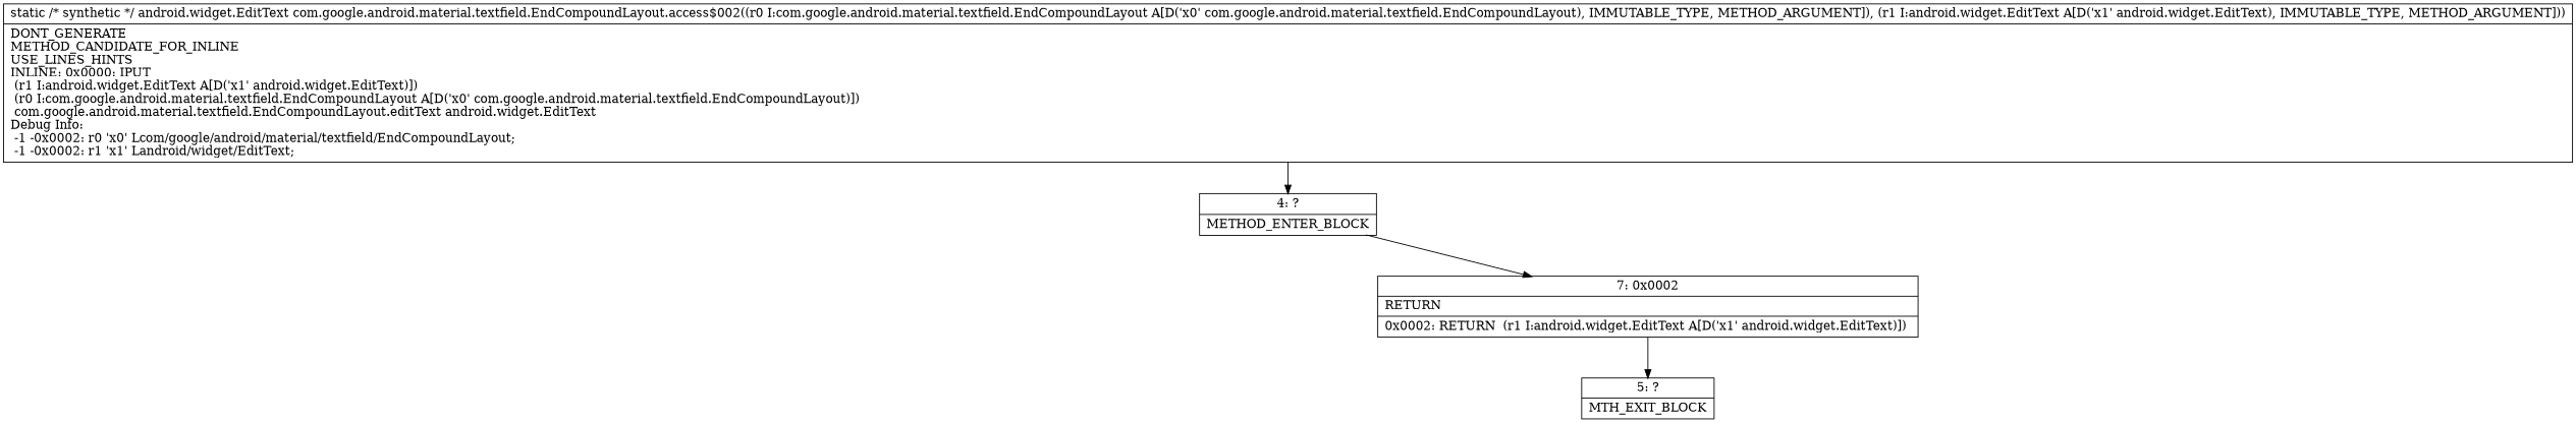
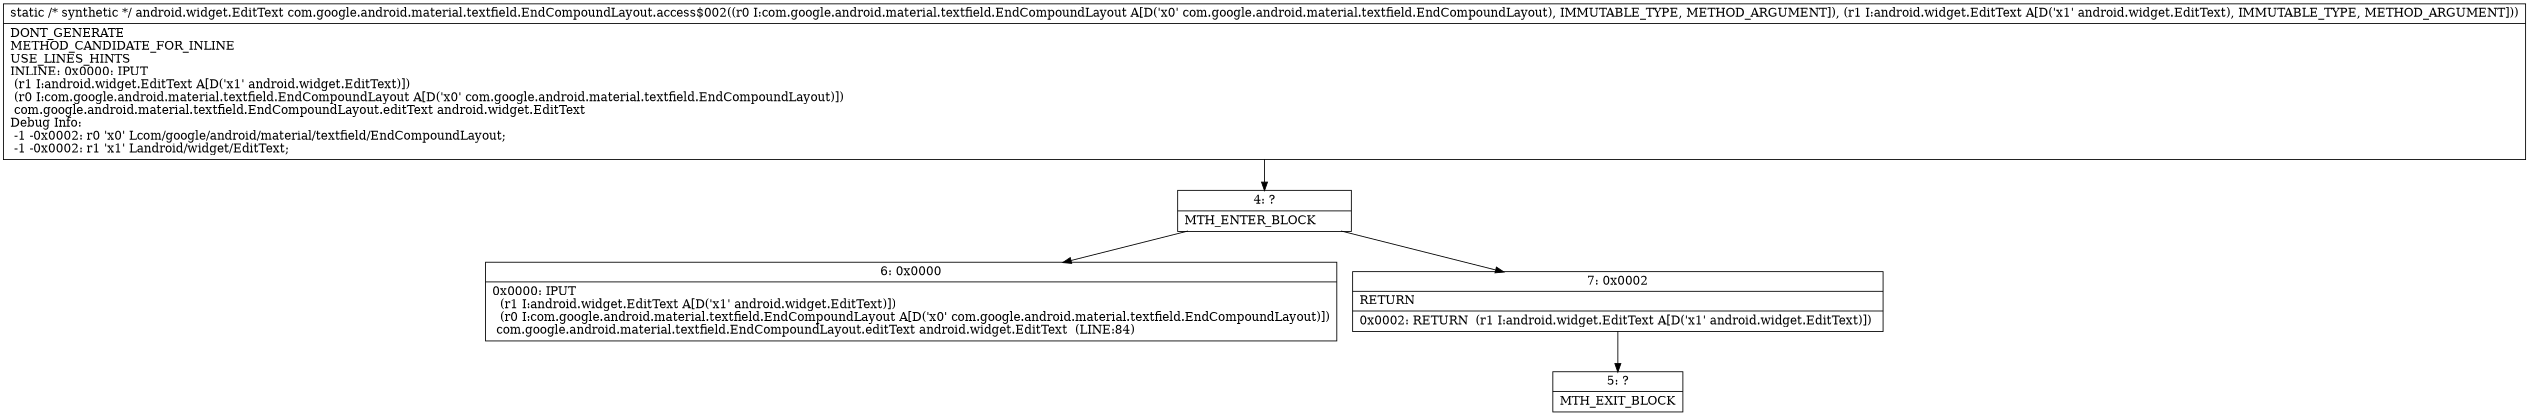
  digraph {
    node [shape=record]
-   n1 [label="{4\:\ ?|METHOD_ENTER_BLOCK\l}"]
+   n1 [label="{4\:\ ?|MTH_ENTER_BLOCK\l}"]
+   n2 [label="{6\:\ 0x0000|0x0000: IPUT  \l  (r1 I:android.widget.EditText A[D('x1' android.widget.EditText)])\l  (r0 I:com.google.android.material.textfield.EndCompoundLayout A[D('x0' com.google.android.material.textfield.EndCompoundLayout)])\l com.google.android.material.textfield.EndCompoundLayout.editText android.widget.EditText  (LINE:84)\l}"]
    n3 [label="{7\:\ 0x0002|RETURN\l|0x0002: RETURN  (r1 I:android.widget.EditText A[D('x1' android.widget.EditText)]) \l}"]
    n4 [label="{5\:\ ?|MTH_EXIT_BLOCK\l}"]
    n5 [label="{static \/* synthetic *\/ android.widget.EditText com.google.android.material.textfield.EndCompoundLayout.access$002((r0 I:com.google.android.material.textfield.EndCompoundLayout A[D('x0' com.google.android.material.textfield.EndCompoundLayout), IMMUTABLE_TYPE, METHOD_ARGUMENT]), (r1 I:android.widget.EditText A[D('x1' android.widget.EditText), IMMUTABLE_TYPE, METHOD_ARGUMENT]))  | DONT_GENERATE\lMETHOD_CANDIDATE_FOR_INLINE\lUSE_LINES_HINTS\lINLINE: 0x0000: IPUT  \l  (r1 I:android.widget.EditText A[D('x1' android.widget.EditText)])\l  (r0 I:com.google.android.material.textfield.EndCompoundLayout A[D('x0' com.google.android.material.textfield.EndCompoundLayout)])\l com.google.android.material.textfield.EndCompoundLayout.editText android.widget.EditText\lDebug Info:\l  \-1 \-0x0002: r0 'x0' Lcom\/google\/android\/material\/textfield\/EndCompoundLayout;\l  \-1 \-0x0002: r1 'x1' Landroid\/widget\/EditText;\l}"]
+   n1 -> n2
    n1 -> n3
    n3 -> n4
    n5 -> n1
  }
